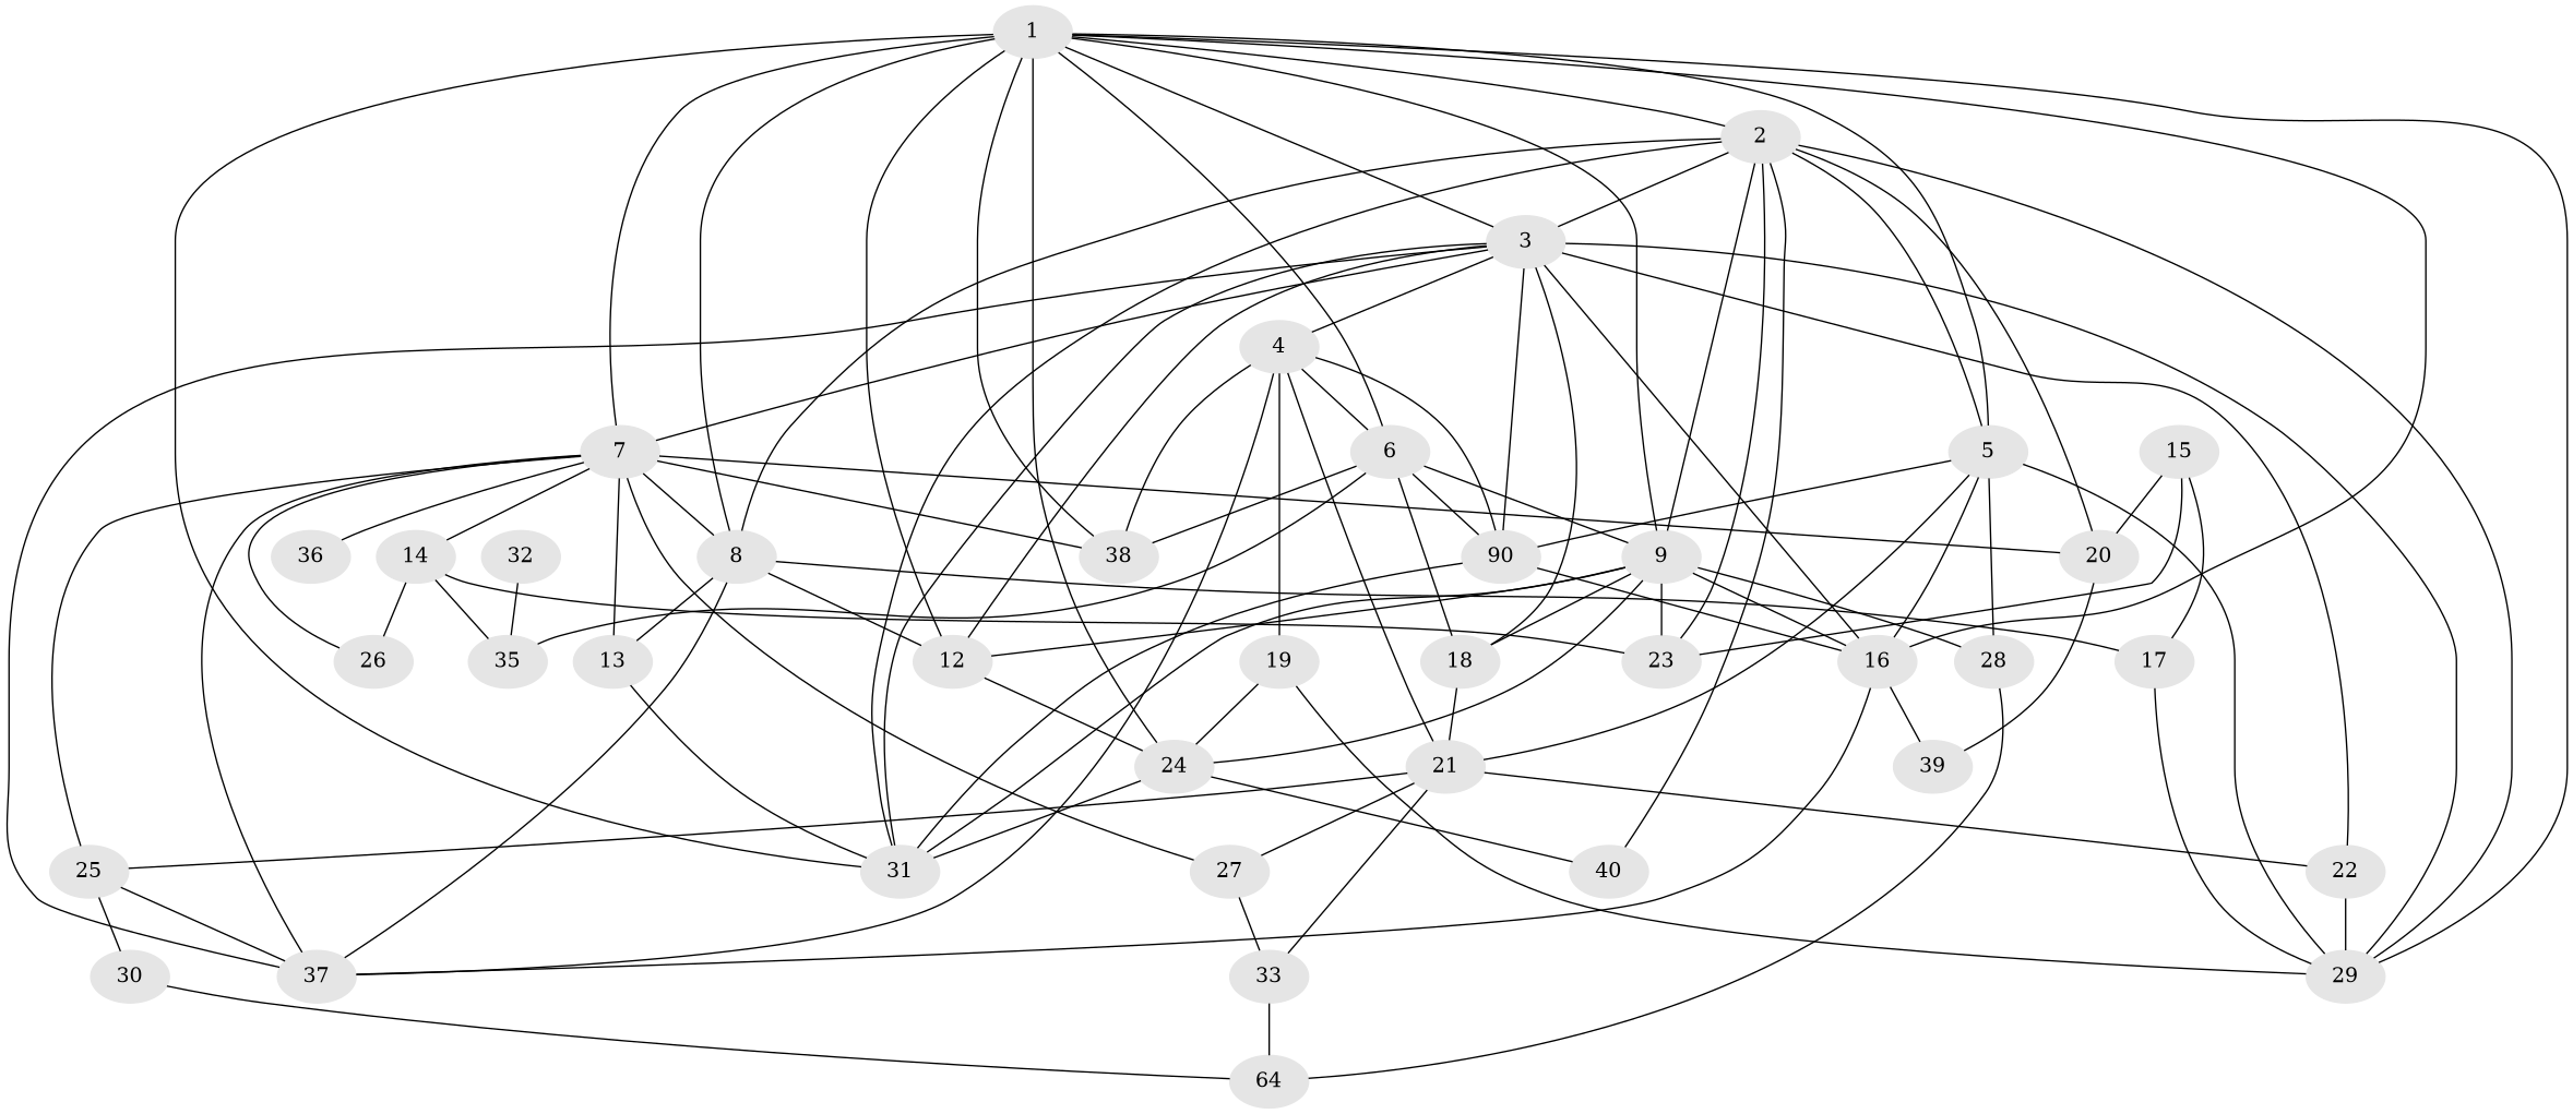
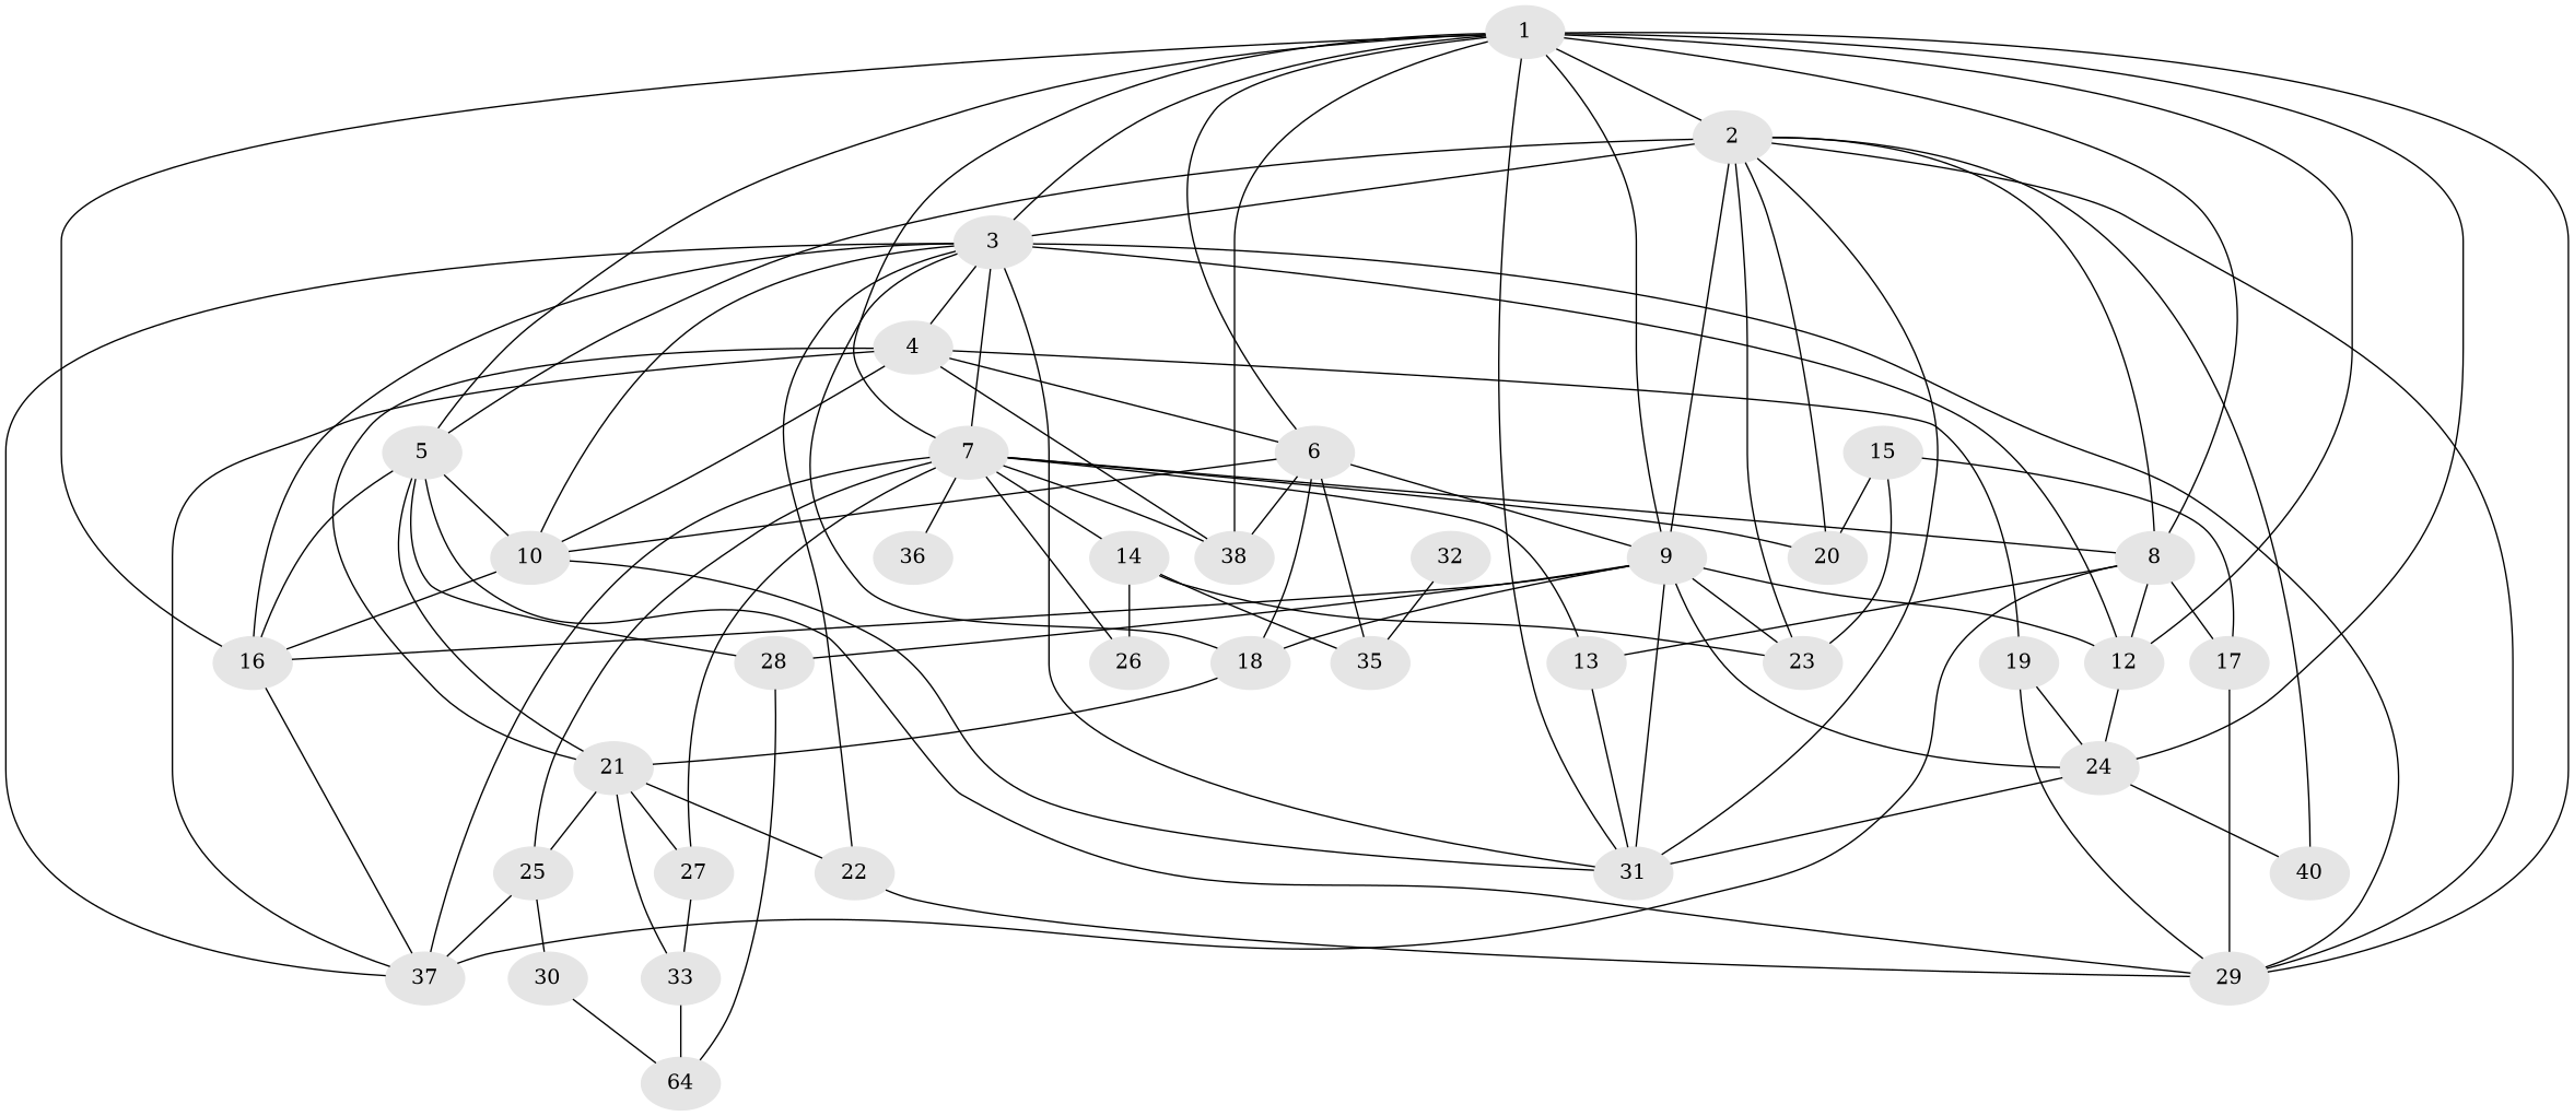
  graph {
    node [color=gray90 style=filled]
    edge [weight=1.0]
    1
    2
    3
    5
    6
    7
    8
    9
    12
    16
    24
    29
    31
    38
    20
    23
    40
    4
-   10 [label=90]
+   10
    18
    22
    37
    21
    28
    35
    13
    14
    25
    26
    27
    36
    17
-   39
    19
    33
    n36 [label=64]
    30
    15
    32
    1 -- 2
    1 -- 3
    1 -- 5
    1 -- 6
    1 -- 7 [weight=2.0]
    1 -- 8
    1 -- 9
    1 -- 12 [weight=2.0]
    1 -- 16
    1 -- 24
    1 -- 29
    1 -- 31
    1 -- 38
    2 -- 3 [weight=2.0]
    2 -- 5 [weight=2.0]
    2 -- 8
    2 -- 9 [weight=2.0]
    2 -- 29
    2 -- 31
    2 -- 20 [weight=2.0]
    2 -- 23
    2 -- 40
    3 -- 7
    3 -- 12
    3 -- 16
    3 -- 29
    3 -- 31
    3 -- 4
    3 -- 10
    3 -- 18
    3 -- 22
    3 -- 37
    5 -- 16
    5 -- 29
    5 -- 10
    5 -- 21
    5 -- 28
    6 -- 9
    6 -- 38 [weight=2.0]
    6 -- 10
    6 -- 18
    6 -- 35 [weight=2.0]
    7 -- 8
    7 -- 38
    7 -- 20
    7 -- 37
    7 -- 13
    7 -- 14
    7 -- 25
    7 -- 26
    7 -- 27
    7 -- 36
    8 -- 12
    8 -- 37
    8 -- 13
    8 -- 17
    9 -- 12
    9 -- 16 [weight=2.0]
    9 -- 24
    9 -- 31
    9 -- 23
    9 -- 18
    9 -- 28
    12 -- 24
    16 -- 37
-   16 -- 39
    24 -- 31 [weight=2.0]
    24 -- 40
-   20 -- 39
    4 -- 6
    4 -- 38
    4 -- 10
    4 -- 37
    4 -- 21
    4 -- 19
    10 -- 16
    10 -- 31
    18 -- 21
    22 -- 29
    21 -- 22
    21 -- 25
    21 -- 27
    21 -- 33
    28 -- n36
    13 -- 31
    14 -- 23
    14 -- 35
    14 -- 26
    25 -- 37
    25 -- 30
    27 -- 33
    17 -- 29
    19 -- 24
    19 -- 29
    33 -- n36
    30 -- n36
    15 -- 20
    15 -- 23
    15 -- 17
    32 -- 35
  }
